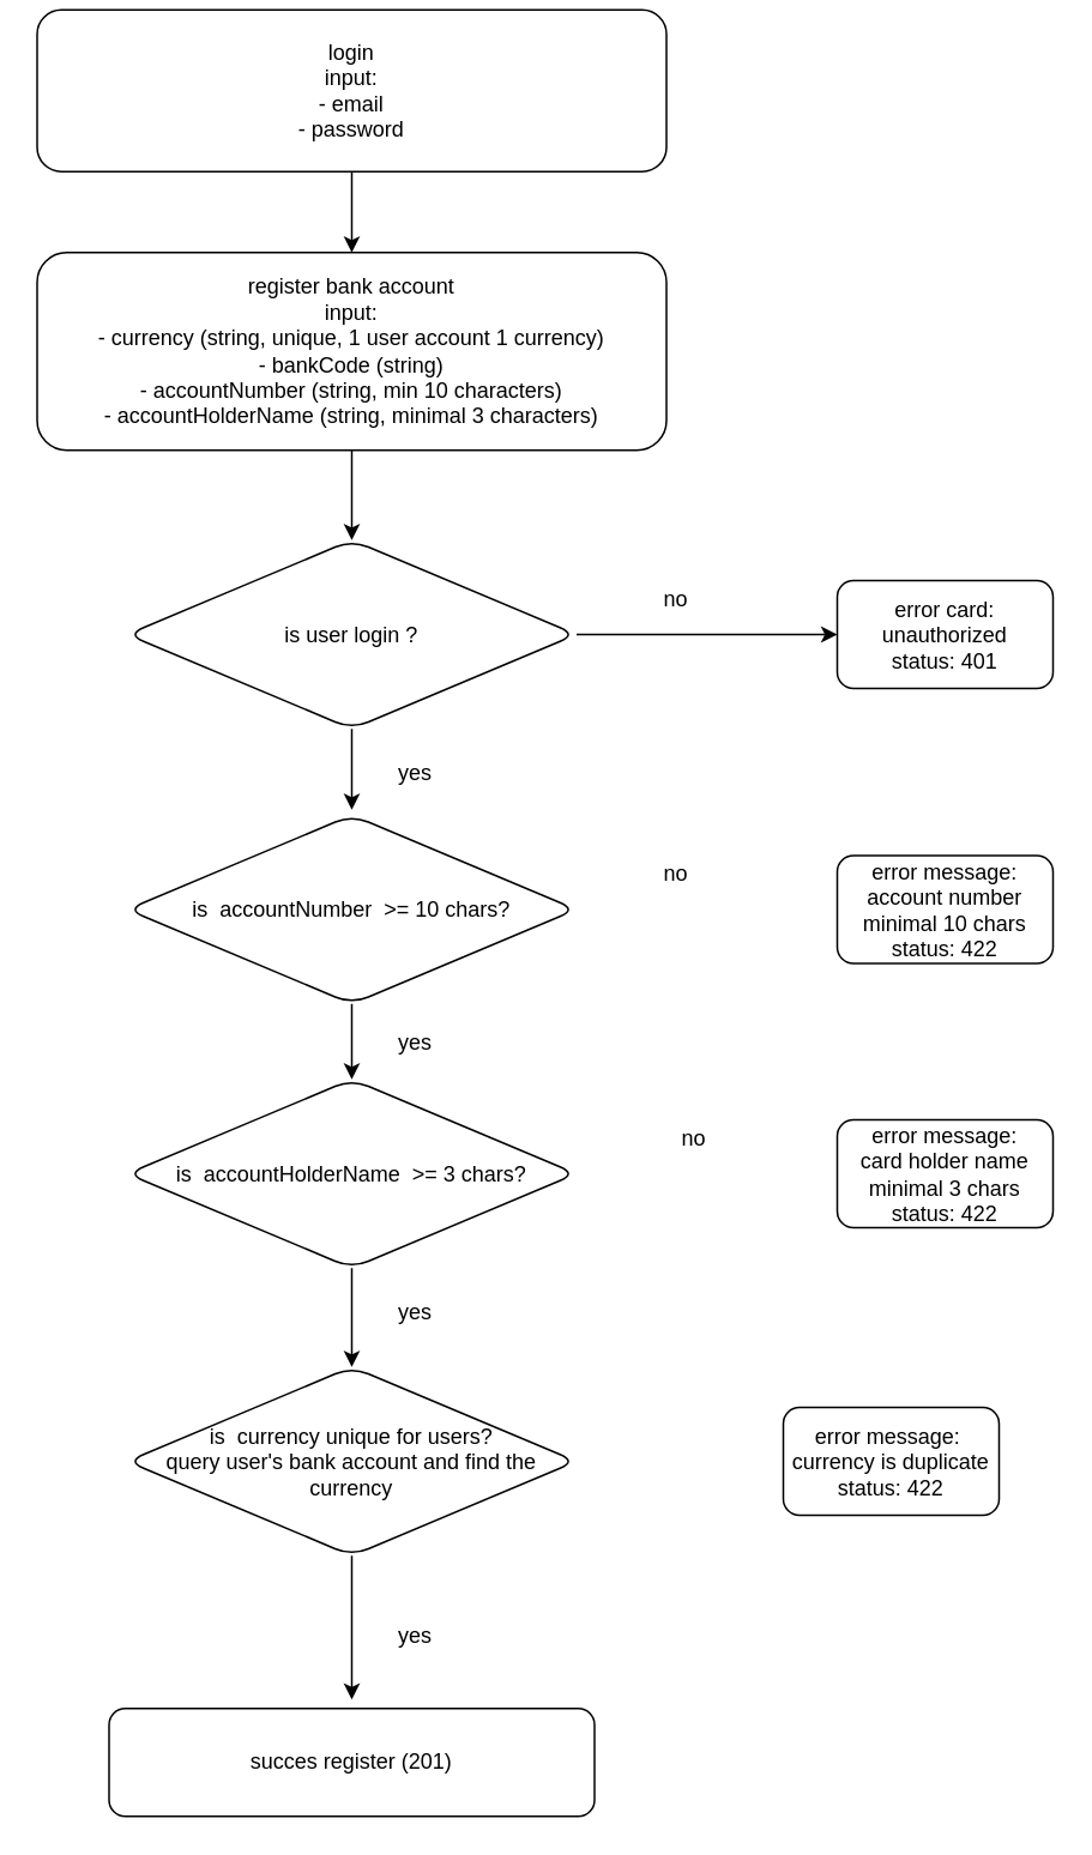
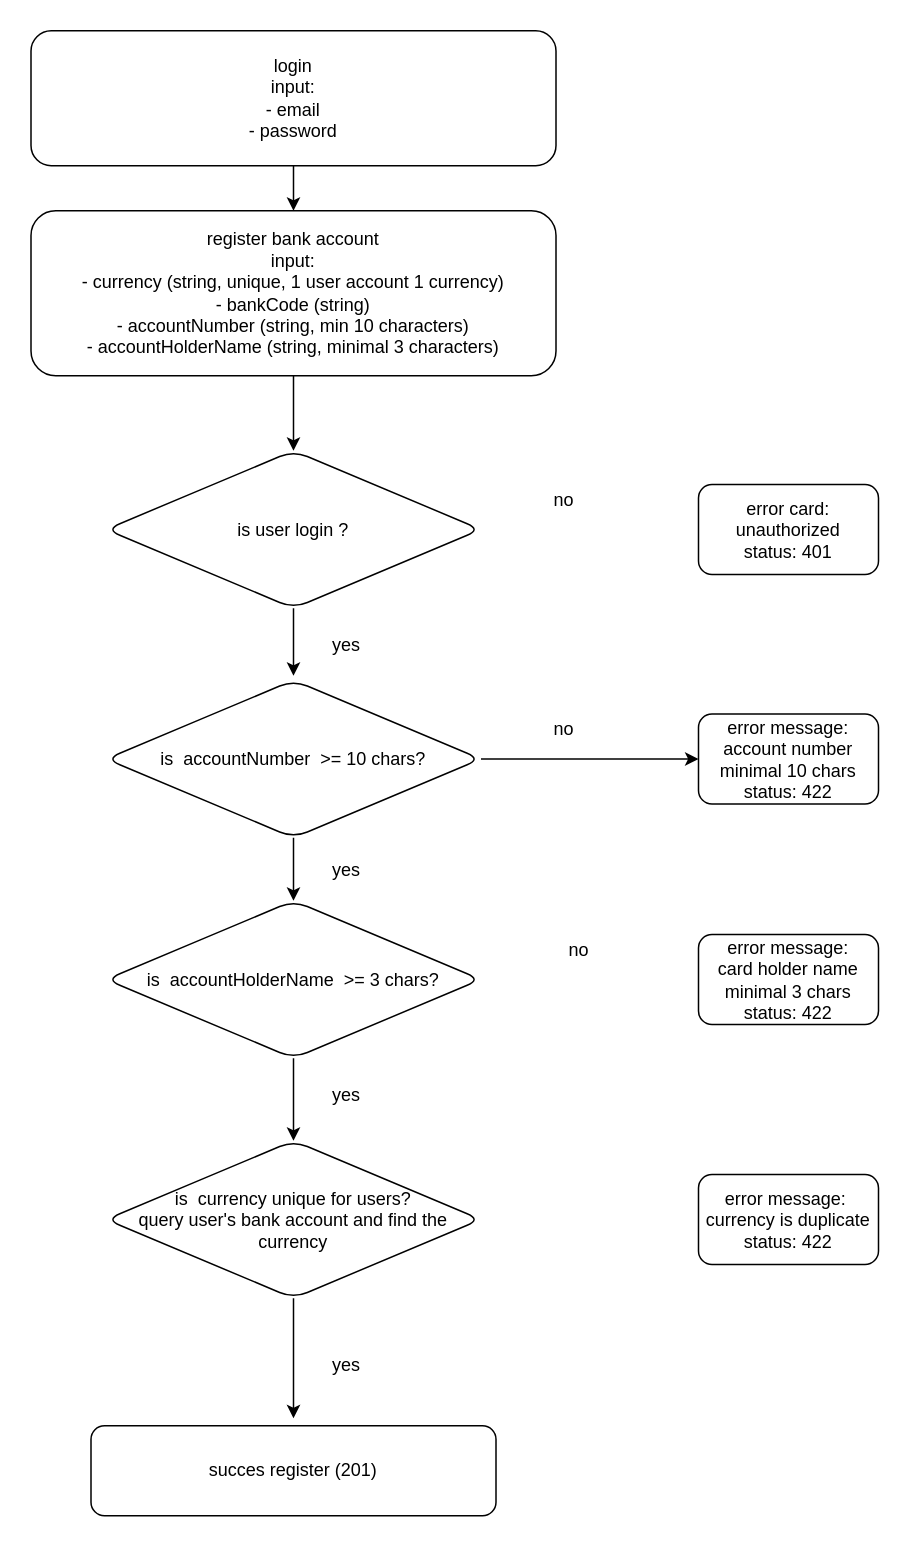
  <mxCell id="0" />
  <mxCell id="1" parent="0" />
  <mxCell id="2" value="" style="edgeStyle=orthogonalEdgeStyle;rounded=0;orthogonalLoop=1;jettySize=auto;html=1;" edge="1" parent="1" source="3"><mxGeometry relative="1" as="geometry"><mxPoint x="195" y="140" as="targetPoint" /></mxGeometry></mxCell>
- <mxCell id="3" value="login&lt;br&gt;input:&lt;br&gt;- email&lt;br&gt;- password" style="rounded=1;whiteSpace=wrap;html=1;shadow=0;strokeWidth=1;glass=0;" vertex="1" parent="1"><mxGeometry x="20" y="5" width="350" height="90" as="geometry" /></mxCell>
+ <mxCell id="3" value="login&lt;br&gt;input:&lt;br&gt;- email&lt;br&gt;- password" style="rounded=1;whiteSpace=wrap;html=1;shadow=0;strokeWidth=1;glass=0;" vertex="1" parent="1"><mxGeometry x="20" y="20" width="350" height="90" as="geometry" /></mxCell>
  <mxCell id="4" value="" style="edgeStyle=orthogonalEdgeStyle;rounded=0;orthogonalLoop=1;jettySize=auto;html=1;" edge="1" parent="1" source="5"><mxGeometry relative="1" as="geometry"><mxPoint x="195" y="300" as="targetPoint" /></mxGeometry></mxCell>
  <mxCell id="5" value="register bank account&lt;br&gt;input:&lt;br&gt;- currency (string, unique, 1 user account 1 currency)&lt;br&gt;- bankCode (string)&lt;br&gt;- accountNumber (string, min 10 characters)&lt;br&gt;- accountHolderName (string, minimal 3 characters)" style="whiteSpace=wrap;html=1;rounded=1;shadow=0;strokeWidth=1;glass=0;" vertex="1" parent="1"><mxGeometry x="20" y="140" width="350" height="110" as="geometry" /></mxCell>
  <mxCell id="6" value="" style="edgeStyle=orthogonalEdgeStyle;rounded=0;orthogonalLoop=1;jettySize=auto;html=1;" edge="1" parent="1" source="8"><mxGeometry relative="1" as="geometry"><mxPoint x="195" y="450" as="targetPoint" /></mxGeometry></mxCell>
- <mxCell id="7" value="" style="edgeStyle=orthogonalEdgeStyle;rounded=0;orthogonalLoop=1;jettySize=auto;html=1;" edge="1" parent="1" source="8" target="21"><mxGeometry relative="1" as="geometry" /></mxCell>
  <mxCell id="8" value="is user login ?" style="rhombus;whiteSpace=wrap;html=1;rounded=1;shadow=0;strokeWidth=1;glass=0;" vertex="1" parent="1"><mxGeometry x="70" y="300" width="250" height="105" as="geometry" /></mxCell>
  <mxCell id="9" value="" style="edgeStyle=orthogonalEdgeStyle;rounded=0;orthogonalLoop=1;jettySize=auto;html=1;" edge="1" parent="1" source="11"><mxGeometry relative="1" as="geometry"><mxPoint x="195" y="600" as="targetPoint" /></mxGeometry></mxCell>
+ <mxCell id="10" value="" style="edgeStyle=orthogonalEdgeStyle;rounded=0;orthogonalLoop=1;jettySize=auto;html=1;" edge="1" parent="1" source="11" target="22"><mxGeometry relative="1" as="geometry" /></mxCell>
  <mxCell id="11" value="is &amp;nbsp;accountNumber &amp;nbsp;&amp;gt;= 10 chars?" style="rhombus;whiteSpace=wrap;html=1;rounded=1;shadow=0;strokeWidth=1;glass=0;" vertex="1" parent="1"><mxGeometry x="70" y="453" width="250" height="105" as="geometry" /></mxCell>
  <mxCell id="12" value="" style="edgeStyle=orthogonalEdgeStyle;rounded=0;orthogonalLoop=1;jettySize=auto;html=1;" edge="1" parent="1" source="13"><mxGeometry relative="1" as="geometry"><mxPoint x="195" y="760" as="targetPoint" /></mxGeometry></mxCell>
  <mxCell id="13" value="is &amp;nbsp;accountHolderName &amp;nbsp;&amp;gt;= 3 chars?" style="rhombus;whiteSpace=wrap;html=1;rounded=1;shadow=0;strokeWidth=1;glass=0;" vertex="1" parent="1"><mxGeometry x="70" y="600" width="250" height="105" as="geometry" /></mxCell>
  <mxCell id="14" value="" style="edgeStyle=orthogonalEdgeStyle;rounded=0;orthogonalLoop=1;jettySize=auto;html=1;" edge="1" parent="1" source="15"><mxGeometry relative="1" as="geometry"><mxPoint x="195" y="945" as="targetPoint" /></mxGeometry></mxCell>
  <mxCell id="15" value="is &amp;nbsp;currency unique for users?&lt;br&gt;query user's bank account and find the currency" style="rhombus;whiteSpace=wrap;html=1;rounded=1;shadow=0;strokeWidth=1;glass=0;" vertex="1" parent="1"><mxGeometry x="70" y="760" width="250" height="105" as="geometry" /></mxCell>
  <mxCell id="16" value="yes" style="text;html=1;resizable=0;autosize=1;align=center;verticalAlign=middle;points=[];fillColor=none;strokeColor=none;rounded=0;" vertex="1" parent="1"><mxGeometry x="215" y="420" width="30" height="20" as="geometry" /></mxCell>
  <mxCell id="17" value="yes" style="text;html=1;resizable=0;autosize=1;align=center;verticalAlign=middle;points=[];fillColor=none;strokeColor=none;rounded=0;" vertex="1" parent="1"><mxGeometry x="215" y="570" width="30" height="20" as="geometry" /></mxCell>
  <mxCell id="18" value="yes" style="text;html=1;resizable=0;autosize=1;align=center;verticalAlign=middle;points=[];fillColor=none;strokeColor=none;rounded=0;" vertex="1" parent="1"><mxGeometry x="215" y="720" width="30" height="20" as="geometry" /></mxCell>
  <mxCell id="19" value="yes" style="text;html=1;resizable=0;autosize=1;align=center;verticalAlign=middle;points=[];fillColor=none;strokeColor=none;rounded=0;" vertex="1" parent="1"><mxGeometry x="215" y="900" width="30" height="20" as="geometry" /></mxCell>
  <mxCell id="20" value="succes register (201)" style="rounded=1;whiteSpace=wrap;html=1;shadow=0;strokeWidth=1;glass=0;" vertex="1" parent="1"><mxGeometry x="60" y="950" width="270" height="60" as="geometry" /></mxCell>
  <mxCell id="21" value="error card: unauthorized &lt;br&gt;status: 401" style="rounded=1;whiteSpace=wrap;html=1;shadow=0;strokeWidth=1;glass=0;" vertex="1" parent="1"><mxGeometry x="465" y="322.5" width="120" height="60" as="geometry" /></mxCell>
  <mxCell id="22" value="error message: account number minimal 10 chars&lt;br&gt;status: 422" style="whiteSpace=wrap;html=1;rounded=1;shadow=0;strokeWidth=1;glass=0;" vertex="1" parent="1"><mxGeometry x="465" y="475.5" width="120" height="60" as="geometry" /></mxCell>
  <mxCell id="23" value="error message:&lt;br&gt;card holder name minimal 3 chars&lt;br&gt;status: 422" style="rounded=1;whiteSpace=wrap;html=1;shadow=0;strokeWidth=1;glass=0;" vertex="1" parent="1"><mxGeometry x="465" y="622.5" width="120" height="60" as="geometry" /></mxCell>
- <mxCell id="24" value="error message:&amp;nbsp;&lt;br&gt;currency is duplicate&lt;br&gt;status: 422" style="whiteSpace=wrap;html=1;rounded=1;shadow=0;strokeWidth=1;glass=0;" vertex="1" parent="1"><mxGeometry x="435" y="782.5" width="120" height="60" as="geometry" /></mxCell>
+ <mxCell id="24" value="error message:&amp;nbsp;&lt;br&gt;currency is duplicate&lt;br&gt;status: 422" style="whiteSpace=wrap;html=1;rounded=1;shadow=0;strokeWidth=1;glass=0;" vertex="1" parent="1"><mxGeometry x="465" y="782.5" width="120" height="60" as="geometry" /></mxCell>
  <mxCell id="25" value="no" style="text;html=1;resizable=0;autosize=1;align=center;verticalAlign=middle;points=[];fillColor=none;strokeColor=none;rounded=0;" vertex="1" parent="1"><mxGeometry x="360" y="322.5" width="30" height="20" as="geometry" /></mxCell>
  <mxCell id="26" value="no" style="text;html=1;resizable=0;autosize=1;align=center;verticalAlign=middle;points=[];fillColor=none;strokeColor=none;rounded=0;" vertex="1" parent="1"><mxGeometry x="360" y="475.5" width="30" height="20" as="geometry" /></mxCell>
  <mxCell id="27" value="no" style="text;html=1;resizable=0;autosize=1;align=center;verticalAlign=middle;points=[];fillColor=none;strokeColor=none;rounded=0;" vertex="1" parent="1"><mxGeometry x="370" y="622.5" width="30" height="20" as="geometry" /></mxCell>
